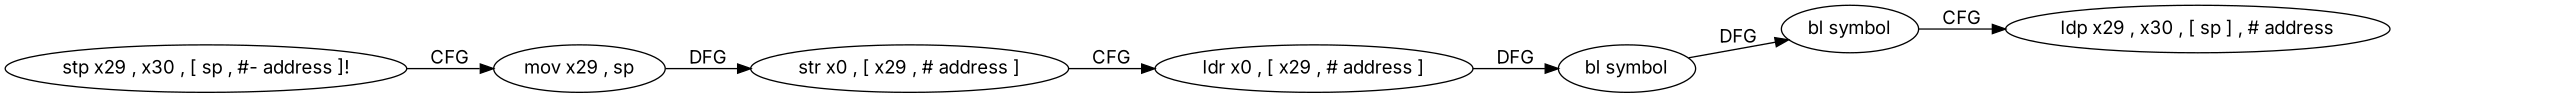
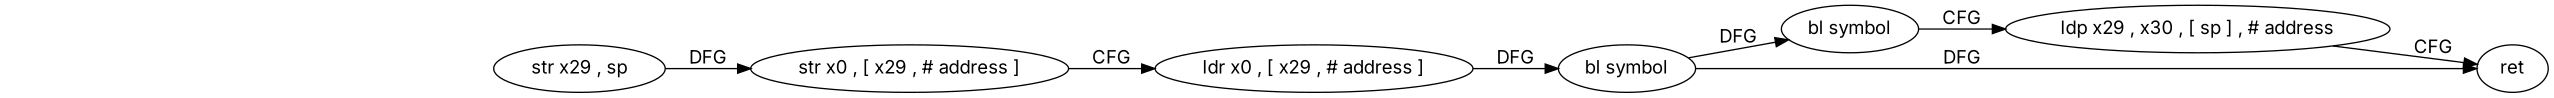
  digraph {
    fontname=Inter
    rankdir=LR
    node [fontname=Inter]
    edge [fontname=Inter]
-   n1 [label="stp x29 , x30 , [ sp , #- address ]!"]
-   n2 [label="mov x29 , sp"]
+   n2 [label="str x29 , sp"]
    n3 [label="str x0 , [ x29 , # address ]"]
    n4 [label="ldr x0 , [ x29 , # address ]"]
    n5 [label="bl symbol"]
    n6 [label="bl symbol"]
+   n7 [label=ret]
    n8 [label="ldp x29 , x30 , [ sp ] , # address"]
-   n1 -> n2 [label=CFG]
    n2 -> n3 [label=DFG]
    n3 -> n4 [label=CFG]
    n4 -> n5 [label=DFG]
    n5 -> n6 [label=DFG]
+   n5 -> n7 [label=DFG]
    n6 -> n8 [label=CFG]
+   n8 -> n7 [label=CFG]
  }
